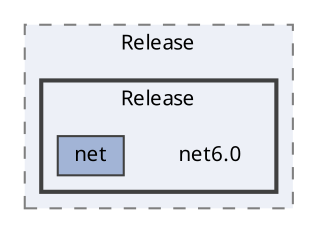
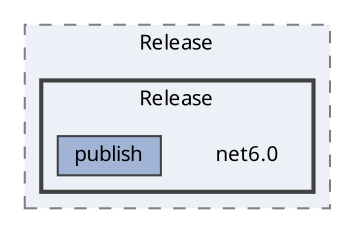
  digraph {
    compound=true
    fontname="Noto Sans"
    node [fontname="Noto Sans" fontsize=10]
    n1 [height=0.2 label="net6.0" shape=plaintext width=0.4]
-   n2 [color=grey25 fillcolor="#a2b4d6" height=0.2 label=net shape=box style=filled width=0.4]
+   n2 [color=grey25 fillcolor="#a2b4d6" height=0.2 label=publish shape=box style=filled width=0.4]
    subgraph cluster_1 {
      bgcolor="#edf0f7"
      fontsize=10
      label=Release
      pencolor=grey50
      style="filled,dashed"
      subgraph cluster_2 {
        bgcolor="#edf0f7"
        fontsize=10
        pencolor=grey25
        style="filled,bold"
        n1
        n2
      }
    }
  }
